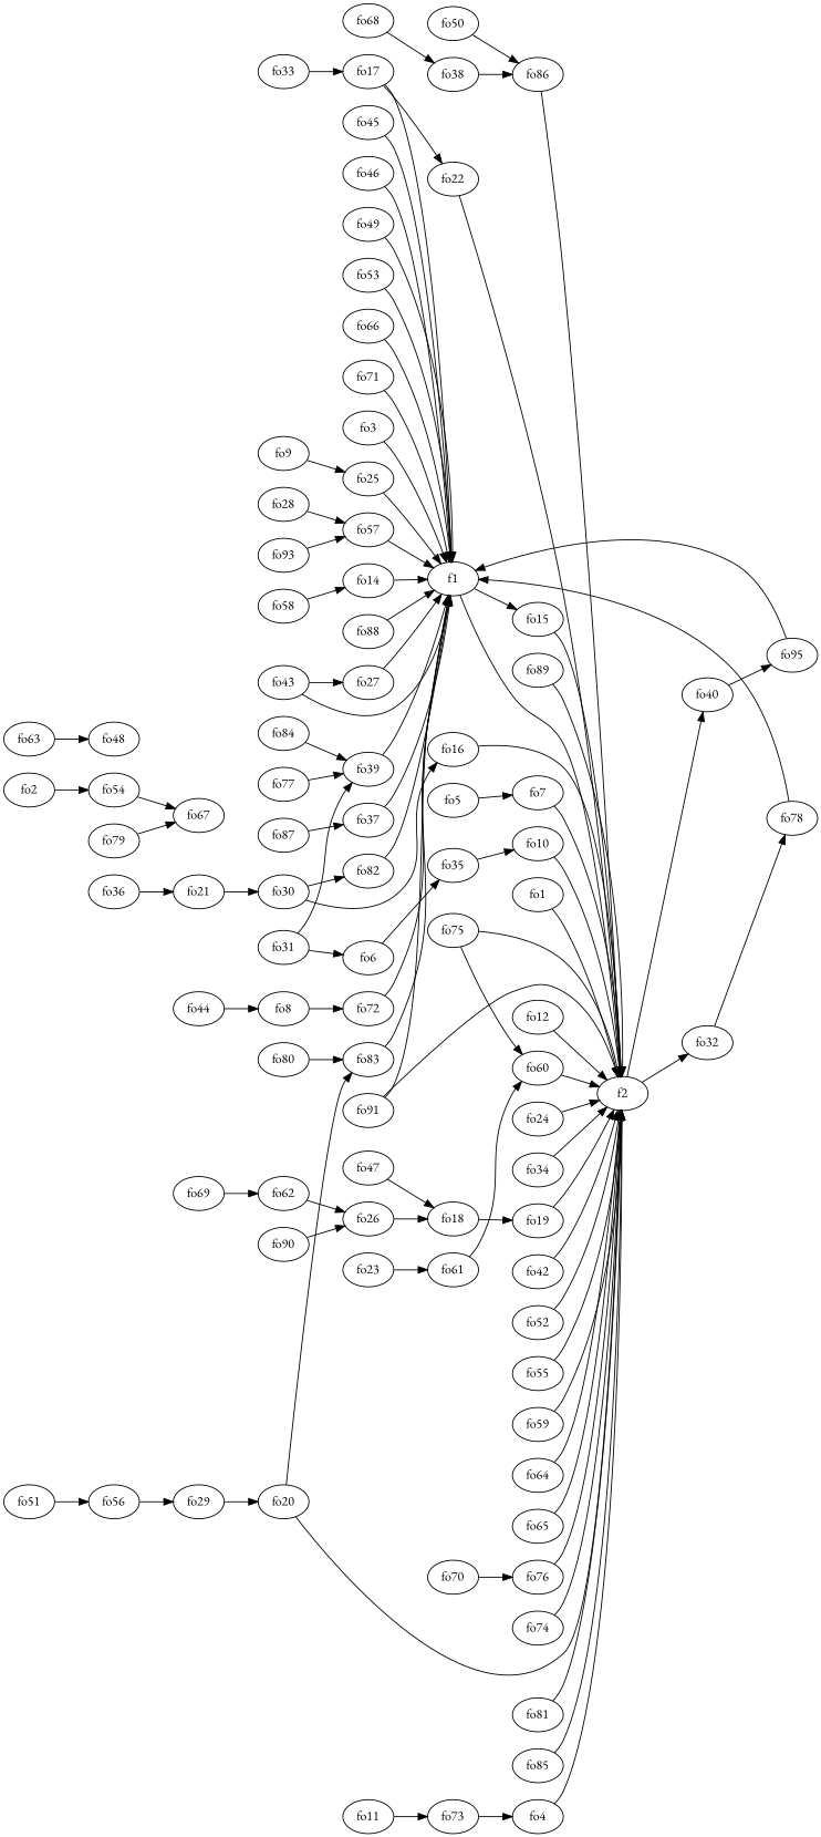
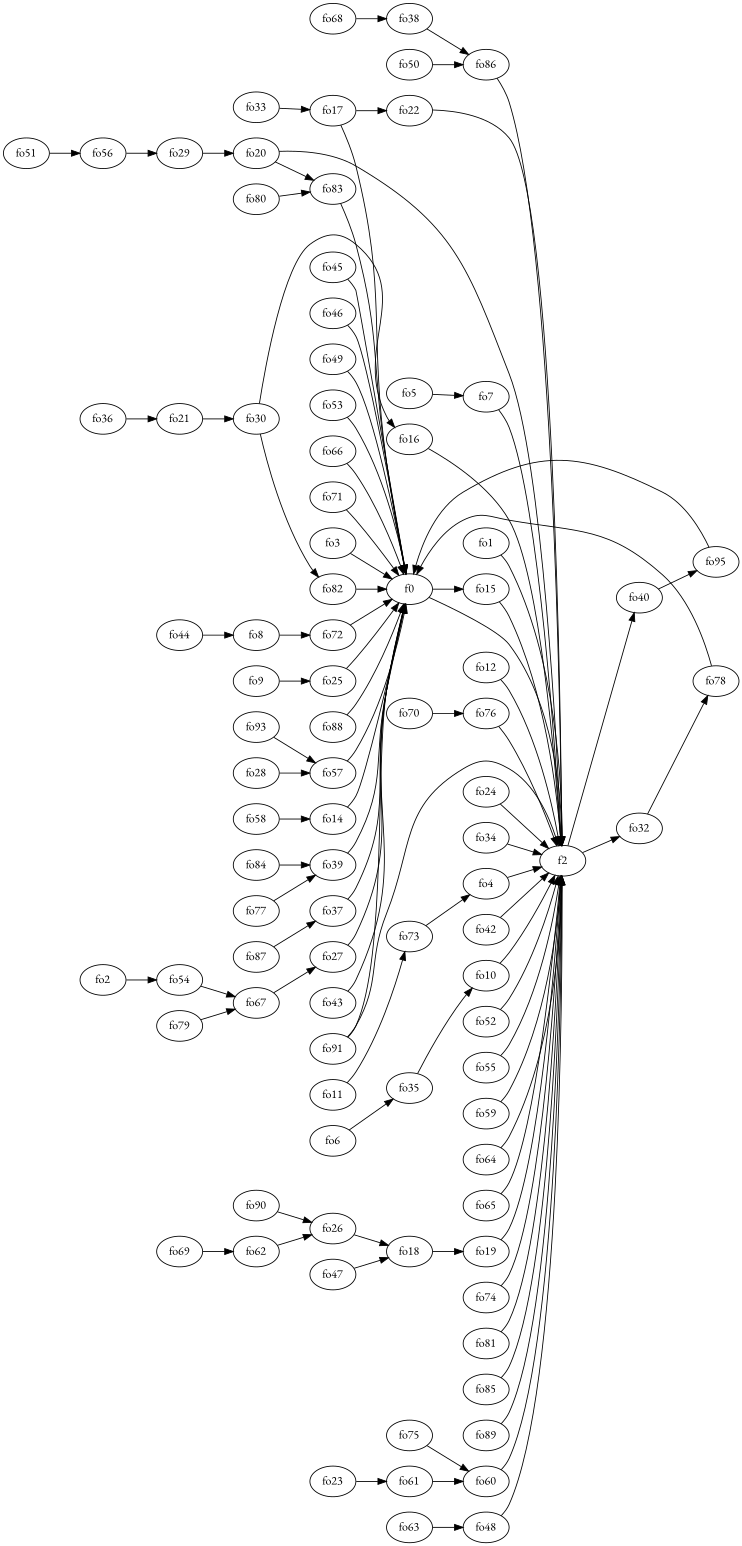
  strict digraph {
    fontname="EB Garamond"
    rankdir=LR
    node [fontname="EB Garamond"]
    edge [fontname="EB Garamond" weight=2]
-   f1
+   f1 [label=f0]
    f2
    fo15
    fo32
    fo40
    fo78
    n7 [label=fo95]
    fo1
    fo2
    fo54
    fo67
    fo3
    fo4
    fo5
    fo7
    fo6
    fo35
    fo10
    fo8
    fo72
    fo9
    fo25
    fo11
    fo73
    fo12
    n26 [label=fo93]
    fo57
    fo14
    fo16
    fo17
    fo22
    fo18
    fo19
    fo20
    fo83
    fo21
    fo30
    fo82
    fo23
    fo61
    fo60
    fo24
    fo26
    fo27
    fo28
    fo29
-   fo31
    fo39
    fo33
    fo34
    fo36
    fo37
    fo38
    fo86
    fo42
    fo43
    fo44
    fo45
    fo46
    fo47
    fo48
    fo49
    fo50
    fo51
    fo56
    fo52
    fo53
    fo55
    fo58
    fo59
    fo62
    fo63
    fo64
    fo65
    fo66
    fo68
    fo69
    fo70
    fo76
    fo71
    fo74
    fo75
    fo77
    fo79
    fo80
    fo81
    fo84
    fo85
    fo87
    fo88
    fo89
    fo90
    fo91
    f1 -> f2
    f1 -> fo15
    f2 -> fo32
    f2 -> fo40
    fo15 -> f2
    fo32 -> fo78
    fo40 -> n7
    fo78 -> f1
    n7 -> f1
    fo1 -> f2
    fo2 -> fo54
    fo54 -> fo67
-   fo43 -> fo27
+   fo67 -> fo27
    fo3 -> f1
    fo4 -> f2
    fo5 -> fo7
    fo7 -> f2
    fo6 -> fo35
    fo35 -> fo10
    fo10 -> f2
    fo8 -> fo72
    fo72 -> f1
    fo9 -> fo25
    fo25 -> f1
    fo11 -> fo73
    fo73 -> fo4
    fo12 -> f2
    n26 -> fo57
    fo57 -> f1
    fo14 -> f1
    fo16 -> f2
    fo17 -> f1
    fo17 -> fo22
    fo22 -> f2
    fo18 -> fo19
    fo19 -> f2
    fo20 -> f2
    fo20 -> fo83
    fo83 -> f1
    fo21 -> fo30
    fo30 -> fo16
    fo30 -> fo82
    fo82 -> f1
    fo23 -> fo61
    fo61 -> fo60
    fo60 -> f2
    fo24 -> f2
    fo26 -> fo18
    fo27 -> f1
    fo28 -> fo57
    fo29 -> fo20
-   fo31 -> fo6
-   fo31 -> fo39
    fo39 -> f1
    fo33 -> fo17
    fo34 -> f2
    fo36 -> fo21
    fo37 -> f1
    fo38 -> fo86
    fo86 -> f2
    fo42 -> f2
    fo43 -> f1
    fo44 -> fo8
    fo45 -> f1
    fo46 -> f1
    fo47 -> fo18
-   fo75 -> f2
+   fo48 -> f2
    fo49 -> f1
    fo50 -> fo86
    fo51 -> fo56
    fo56 -> fo29
    fo52 -> f2
    fo53 -> f1
    fo55 -> f2
    fo58 -> fo14
    fo59 -> f2
    fo62 -> fo26
    fo63 -> fo48
    fo64 -> f2
    fo65 -> f2
    fo66 -> f1
    fo68 -> fo38
    fo69 -> fo62
    fo70 -> fo76
    fo76 -> f2
    fo71 -> f1
    fo74 -> f2
    fo75 -> fo60
    fo77 -> fo39
    fo79 -> fo67
    fo80 -> fo83
    fo81 -> f2
    fo84 -> fo39
    fo85 -> f2
    fo87 -> fo37
    fo88 -> f1
    fo89 -> f2
    fo90 -> fo26
    fo91 -> f1
    fo91 -> f2
  }
